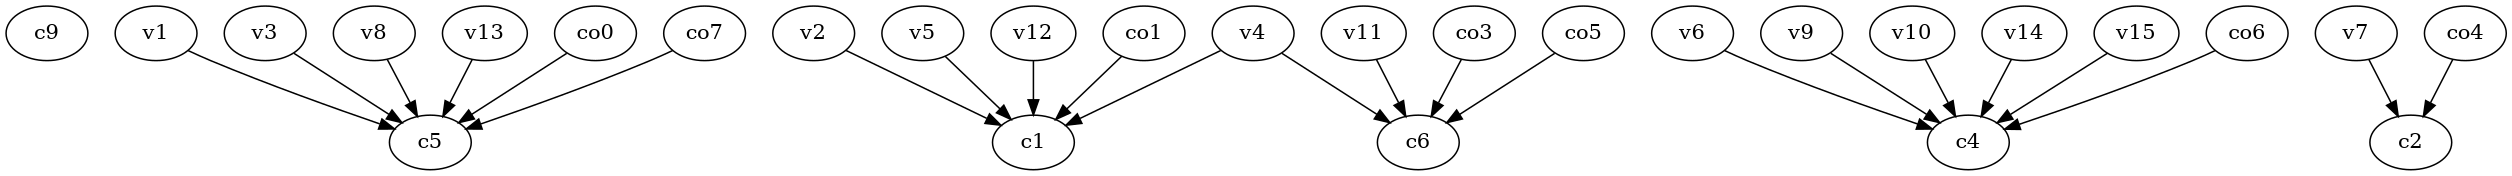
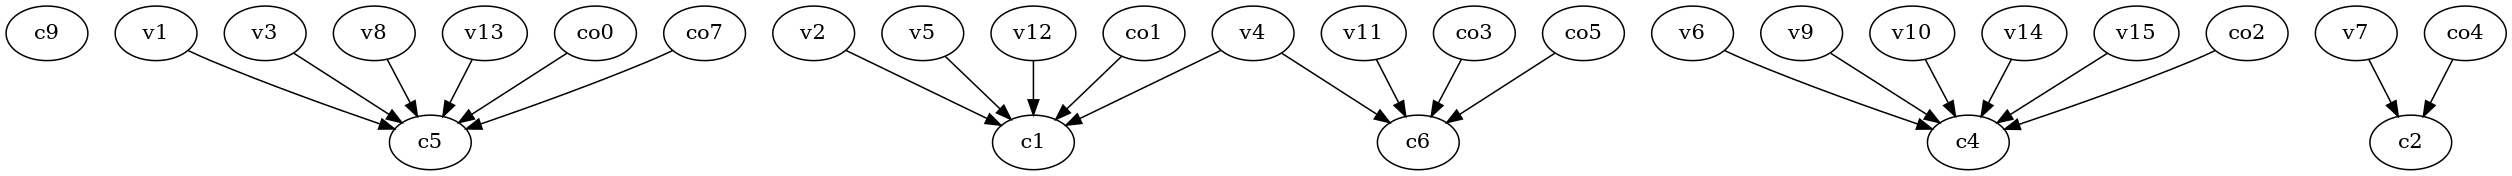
  strict digraph {
    edge [weight=1]
    n1 [label=c9]
    v1
    c5
    v2
    c1
    v3
    v4
    c6
    v5
    v6
    c4
    v7
    c2
    v8
    v9
    v10
    v11
    v12
    v13
    v14
    v15
    co1
-   co2 [label=co6]
+   co2
    co3
    co4
    co5
    n27 [label=co0]
    co7
    v1 -> c5
    v2 -> c1
    v3 -> c5
    v4 -> c1
    v4 -> c6
    v5 -> c1
    v6 -> c4
    v7 -> c2
    v8 -> c5
    v9 -> c4
    v10 -> c4
    v11 -> c6
    v12 -> c1
    v13 -> c5
    v14 -> c4
    v15 -> c4
    co1 -> c1
    co2 -> c4
    co3 -> c6
    co4 -> c2
    co5 -> c6
    n27 -> c5
    co7 -> c5
  }
